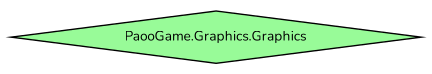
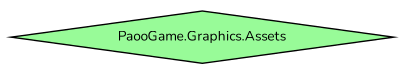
  digraph {
    rankdir=LR
    fontname=Nunito
-   n1 [color=black fillcolor=palegreen fontname=Nunito fontsize=10 height=0.2 label="PaooGame.Graphics.Graphics" shape=diamond style=filled width=0.4]
+   n1 [color=black fillcolor=palegreen fontname=Nunito fontsize=10 height=0.2 label="PaooGame.Graphics.Assets" shape=diamond style=filled width=0.4]
  }
